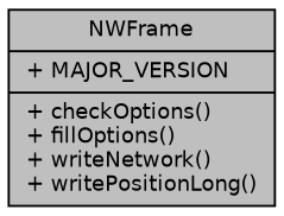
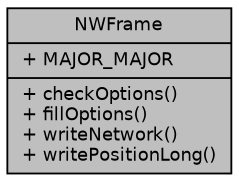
  digraph {
-   n1 [color=black fillcolor=grey75 fontcolor=black fontname=Helvetica fontsize=10 height=0.2 label="{NWFrame\n|+ MAJOR_VERSION\l|+ checkOptions()\l+ fillOptions()\l+ writeNetwork()\l+ writePositionLong()\l}" shape=record style=filled width=0.4]
+   n1 [color=black fillcolor=grey75 fontcolor=black fontname=Helvetica fontsize=10 height=0.2 label="{NWFrame\n|+ MAJOR_MAJOR\l|+ checkOptions()\l+ fillOptions()\l+ writeNetwork()\l+ writePositionLong()\l}" shape=record style=filled width=0.4]
  }
